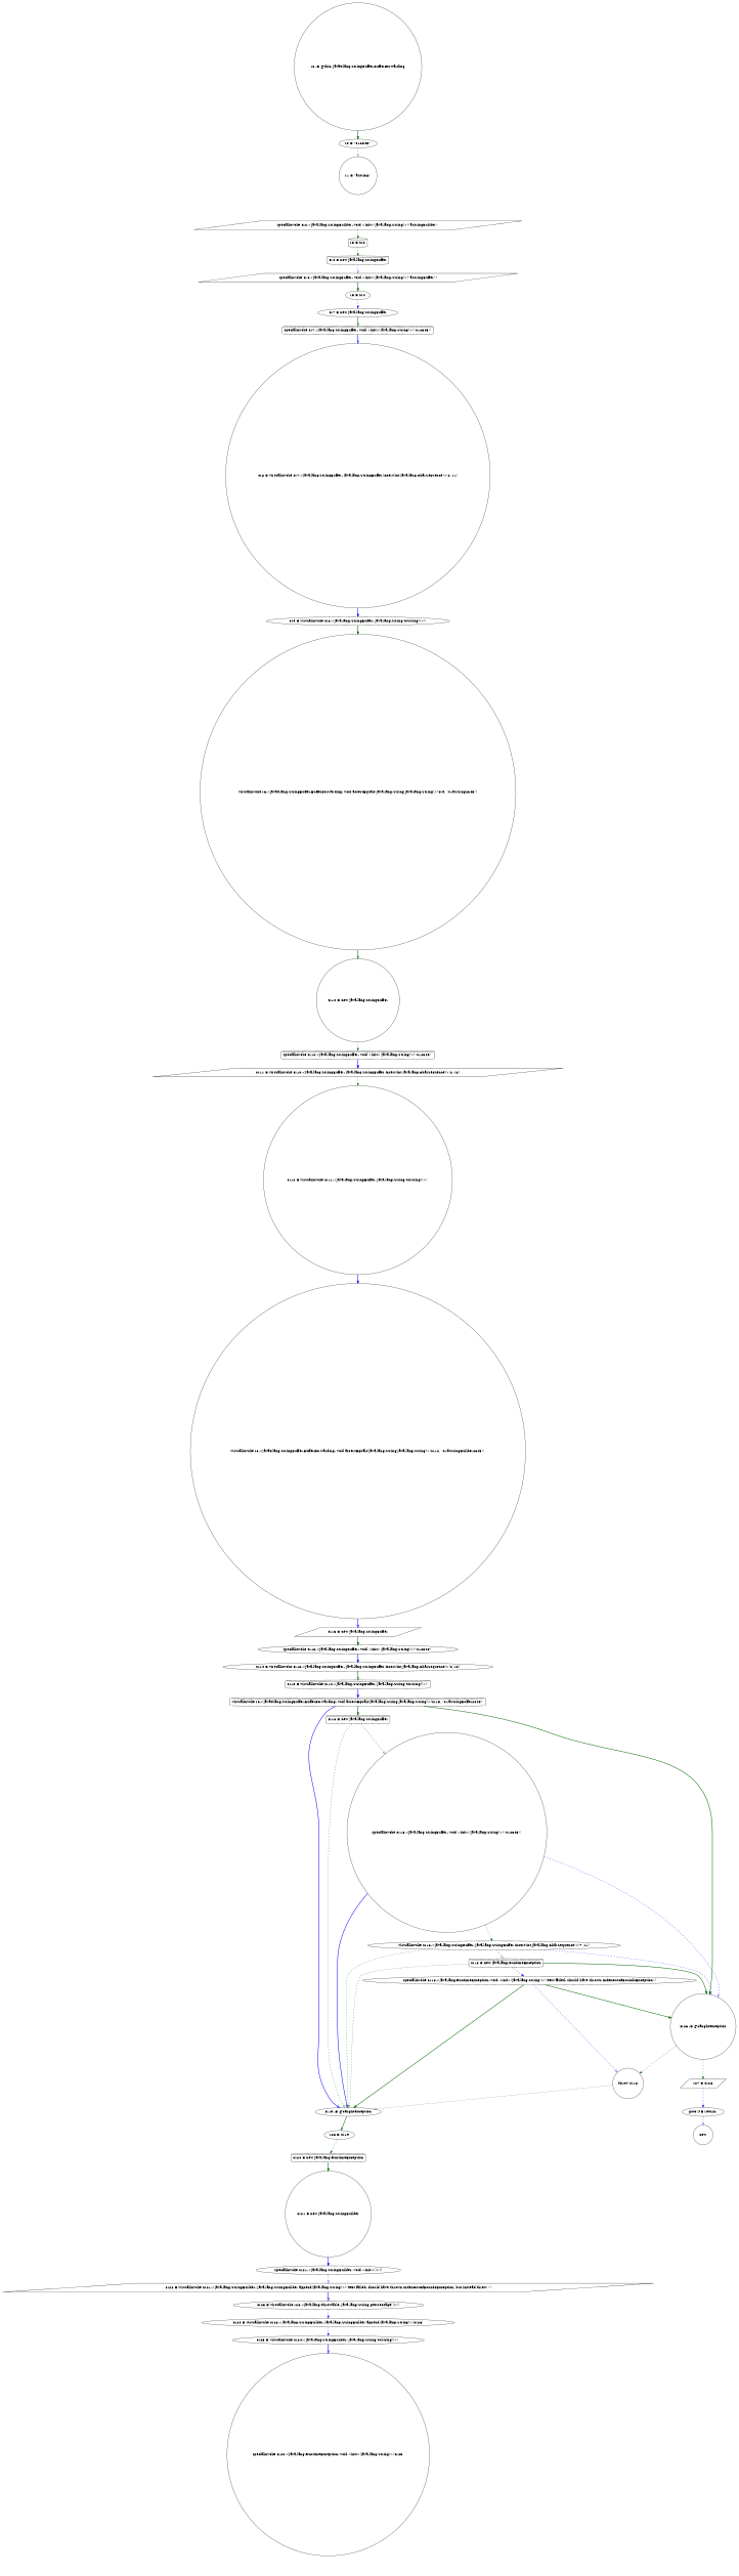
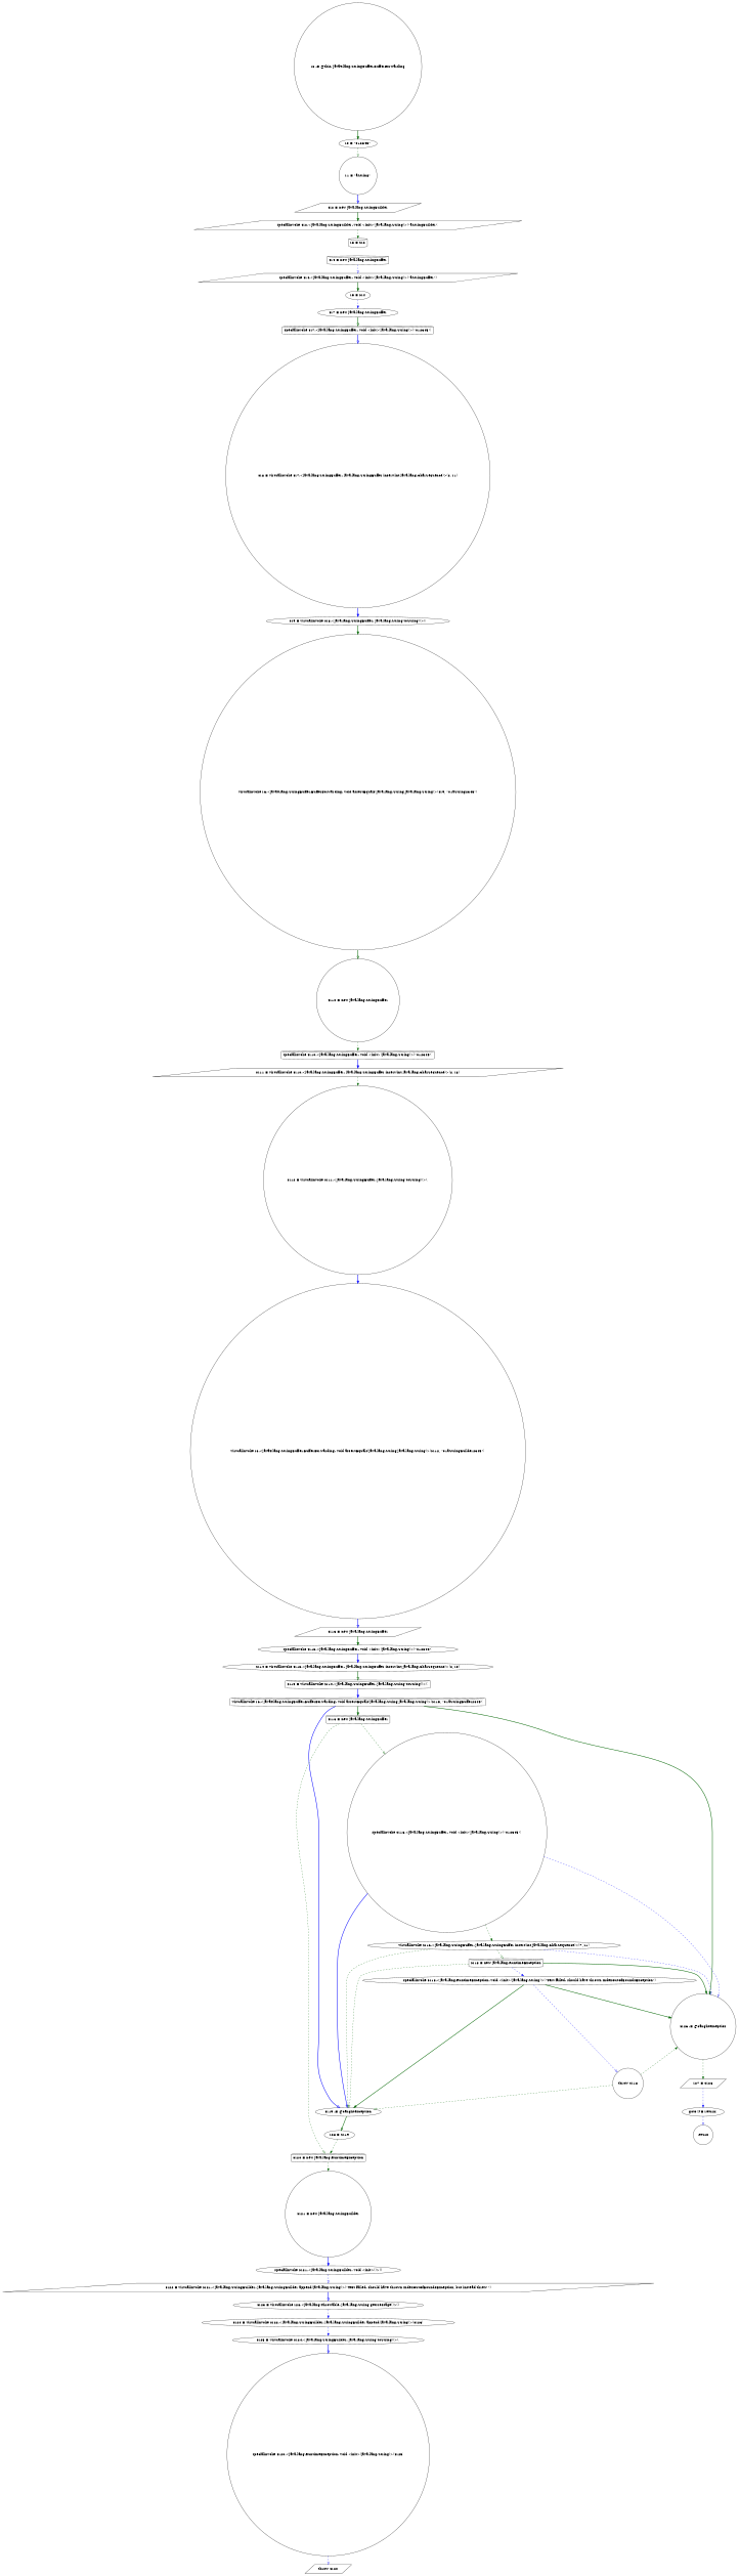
  digraph {
    node [shape=ellipse]
    edge [arrowhead=normal color=darkgreen style=bold]
    "r6 := @this: javaT.lang.StringBuffer.BufferForwarding" [shape=circle]
    "r0 = \"012345\""
    "r1 = \"aString\"" [shape=circle]
+   "$r2 = new java.lang.StringBuilder" [shape=parallelogram]
    "specialinvoke $r2.<java.lang.StringBuilder: void <init>(java.lang.String)>(\"aStringBuilder\")" [shape=parallelogram]
    "r3 = $r2" [shape=cylinder]
    "$r4 = new java.lang.StringBuffer" [shape=cylinder]
    "specialinvoke $r4.<java.lang.StringBuffer: void <init>(java.lang.String)>(\"aStringBuffer\")" [shape=parallelogram]
    "r5 = $r4"
    "$r7 = new java.lang.StringBuffer"
    "specialinvoke $r7.<java.lang.StringBuffer: void <init>(java.lang.String)>(\"012345\")" [shape=cylinder]
    "$r8 = virtualinvoke $r7.<java.lang.StringBuffer: java.lang.StringBuffer insert(int,java.lang.CharSequence)>(2, r1)" [shape=circle]
    "$r9 = virtualinvoke $r8.<java.lang.StringBuffer: java.lang.String toString()>()"
    "virtualinvoke r6.<javaT.lang.StringBuffer.BufferForwarding: void assertEquals(java.lang.String,java.lang.String)>($r9, \"01aString2345\")" [shape=circle]
    "$r10 = new java.lang.StringBuffer" [shape=circle]
    "specialinvoke $r10.<java.lang.StringBuffer: void <init>(java.lang.String)>(\"012345\")" [shape=cylinder]
    "$r11 = virtualinvoke $r10.<java.lang.StringBuffer: java.lang.StringBuffer insert(int,java.lang.CharSequence)>(2, r3)" [shape=parallelogram]
    "$r12 = virtualinvoke $r11.<java.lang.StringBuffer: java.lang.String toString()>()" [shape=circle]
    "virtualinvoke r6.<javaT.lang.StringBuffer.BufferForwarding: void assertEquals(java.lang.String,java.lang.String)>($r12, \"01aStringBuilder2345\")" [shape=circle]
    "$r13 = new java.lang.StringBuffer" [shape=parallelogram]
    "specialinvoke $r13.<java.lang.StringBuffer: void <init>(java.lang.String)>(\"012345\")"
    "$r14 = virtualinvoke $r13.<java.lang.StringBuffer: java.lang.StringBuffer insert(int,java.lang.CharSequence)>(2, r5)"
    "$r15 = virtualinvoke $r14.<java.lang.StringBuffer: java.lang.String toString()>()" [shape=cylinder]
    "virtualinvoke r6.<javaT.lang.StringBuffer.BufferForwarding: void assertEquals(java.lang.String,java.lang.String)>($r15, \"01aStringBuffer2345\")" [shape=cylinder]
    "$r16 = new java.lang.StringBuffer" [shape=cylinder]
    "$r26 := @caughtexception" [shape=circle]
    "$r19 := @caughtexception"
    "specialinvoke $r16.<java.lang.StringBuffer: void <init>(java.lang.String)>(\"012345\")" [shape=circle]
    "r27 = $r26" [shape=parallelogram]
    "r28 = $r19"
    "virtualinvoke $r16.<java.lang.StringBuffer: java.lang.StringBuffer insert(int,java.lang.CharSequence)>(7, r1)"
    "$r18 = new java.lang.RuntimeException" [shape=cylinder]
    "specialinvoke $r18.<java.lang.RuntimeException: void <init>(java.lang.String)>(\"Test failed: should have thrown IndexOutOfBoundsException\")"
    "throw $r18" [shape=circle]
    "goto [?= return]"
-   return [shape=circle label=new]
+   return [shape=circle]
    "$r20 = new java.lang.RuntimeException" [shape=cylinder]
    "$r21 = new java.lang.StringBuilder" [shape=circle]
    "specialinvoke $r21.<java.lang.StringBuilder: void <init>()>()"
    "$r22 = virtualinvoke $r21.<java.lang.StringBuilder: java.lang.StringBuilder append(java.lang.String)>(\"Test failed: should have thrown IndexOutOfBoundsException, but instead threw \")" [shape=parallelogram]
    "$r23 = virtualinvoke r28.<java.lang.Throwable: java.lang.String getMessage()>()"
    "$r24 = virtualinvoke $r22.<java.lang.StringBuilder: java.lang.StringBuilder append(java.lang.String)>($r23)"
    "$r25 = virtualinvoke $r24.<java.lang.StringBuilder: java.lang.String toString()>()"
    "specialinvoke $r20.<java.lang.RuntimeException: void <init>(java.lang.String)>($r25)" [shape=circle]
+   "throw $r20" [shape=parallelogram]
    "r6 := @this: javaT.lang.StringBuffer.BufferForwarding" -> "r0 = \"012345\""
    "r0 = \"012345\"" -> "r1 = \"aString\"" [arrowhead=onormal style=dashed]
+   "r1 = \"aString\"" -> "$r2 = new java.lang.StringBuilder" [arrowhead=onormal color=blue]
+   "$r2 = new java.lang.StringBuilder" -> "specialinvoke $r2.<java.lang.StringBuilder: void <init>(java.lang.String)>(\"aStringBuilder\")"
    "specialinvoke $r2.<java.lang.StringBuilder: void <init>(java.lang.String)>(\"aStringBuilder\")" -> "r3 = $r2" [style=dashed]
-   "r3 = $r2" -> "$r4 = new java.lang.StringBuffer" [style=dashed]
    "$r4 = new java.lang.StringBuffer" -> "specialinvoke $r4.<java.lang.StringBuffer: void <init>(java.lang.String)>(\"aStringBuffer\")" [arrowhead=onormal color=blue style=dashed]
    "specialinvoke $r4.<java.lang.StringBuffer: void <init>(java.lang.String)>(\"aStringBuffer\")" -> "r5 = $r4"
    "r5 = $r4" -> "$r7 = new java.lang.StringBuffer" [color=blue style=dashed]
    "$r7 = new java.lang.StringBuffer" -> "specialinvoke $r7.<java.lang.StringBuffer: void <init>(java.lang.String)>(\"012345\")" [arrowhead=onormal]
    "specialinvoke $r7.<java.lang.StringBuffer: void <init>(java.lang.String)>(\"012345\")" -> "$r8 = virtualinvoke $r7.<java.lang.StringBuffer: java.lang.StringBuffer insert(int,java.lang.CharSequence)>(2, r1)" [arrowhead=onormal color=blue]
    "$r8 = virtualinvoke $r7.<java.lang.StringBuffer: java.lang.StringBuffer insert(int,java.lang.CharSequence)>(2, r1)" -> "$r9 = virtualinvoke $r8.<java.lang.StringBuffer: java.lang.String toString()>()" [color=blue]
    "$r9 = virtualinvoke $r8.<java.lang.StringBuffer: java.lang.String toString()>()" -> "virtualinvoke r6.<javaT.lang.StringBuffer.BufferForwarding: void assertEquals(java.lang.String,java.lang.String)>($r9, \"01aString2345\")"
    "virtualinvoke r6.<javaT.lang.StringBuffer.BufferForwarding: void assertEquals(java.lang.String,java.lang.String)>($r9, \"01aString2345\")" -> "$r10 = new java.lang.StringBuffer" [arrowhead=onormal]
    "$r10 = new java.lang.StringBuffer" -> "specialinvoke $r10.<java.lang.StringBuffer: void <init>(java.lang.String)>(\"012345\")" [style=dashed]
    "specialinvoke $r10.<java.lang.StringBuffer: void <init>(java.lang.String)>(\"012345\")" -> "$r11 = virtualinvoke $r10.<java.lang.StringBuffer: java.lang.StringBuffer insert(int,java.lang.CharSequence)>(2, r3)" [color=blue]
    "$r11 = virtualinvoke $r10.<java.lang.StringBuffer: java.lang.StringBuffer insert(int,java.lang.CharSequence)>(2, r3)" -> "$r12 = virtualinvoke $r11.<java.lang.StringBuffer: java.lang.String toString()>()" [style=dashed]
    "$r12 = virtualinvoke $r11.<java.lang.StringBuffer: java.lang.String toString()>()" -> "virtualinvoke r6.<javaT.lang.StringBuffer.BufferForwarding: void assertEquals(java.lang.String,java.lang.String)>($r12, \"01aStringBuilder2345\")" [color=blue]
    "virtualinvoke r6.<javaT.lang.StringBuffer.BufferForwarding: void assertEquals(java.lang.String,java.lang.String)>($r12, \"01aStringBuilder2345\")" -> "$r13 = new java.lang.StringBuffer" [arrowhead=onormal color=blue]
    "$r13 = new java.lang.StringBuffer" -> "specialinvoke $r13.<java.lang.StringBuffer: void <init>(java.lang.String)>(\"012345\")"
    "specialinvoke $r13.<java.lang.StringBuffer: void <init>(java.lang.String)>(\"012345\")" -> "$r14 = virtualinvoke $r13.<java.lang.StringBuffer: java.lang.StringBuffer insert(int,java.lang.CharSequence)>(2, r5)" [color=blue]
    "$r14 = virtualinvoke $r13.<java.lang.StringBuffer: java.lang.StringBuffer insert(int,java.lang.CharSequence)>(2, r5)" -> "$r15 = virtualinvoke $r14.<java.lang.StringBuffer: java.lang.String toString()>()" [arrowhead=onormal]
    "$r15 = virtualinvoke $r14.<java.lang.StringBuffer: java.lang.String toString()>()" -> "virtualinvoke r6.<javaT.lang.StringBuffer.BufferForwarding: void assertEquals(java.lang.String,java.lang.String)>($r15, \"01aStringBuffer2345\")" [color=blue]
    "virtualinvoke r6.<javaT.lang.StringBuffer.BufferForwarding: void assertEquals(java.lang.String,java.lang.String)>($r15, \"01aStringBuffer2345\")" -> "$r16 = new java.lang.StringBuffer"
    "virtualinvoke r6.<javaT.lang.StringBuffer.BufferForwarding: void assertEquals(java.lang.String,java.lang.String)>($r15, \"01aStringBuffer2345\")" -> "$r26 := @caughtexception"
    "virtualinvoke r6.<javaT.lang.StringBuffer.BufferForwarding: void assertEquals(java.lang.String,java.lang.String)>($r15, \"01aStringBuffer2345\")" -> "$r19 := @caughtexception" [arrowhead=onormal color=blue]
-   "$r16 = new java.lang.StringBuffer" -> "$r19 := @caughtexception" [arrowhead=onormal style=dashed]
+   "$r16 = new java.lang.StringBuffer" -> "$r20 = new java.lang.RuntimeException" [arrowhead=onormal style=dashed]
    "$r16 = new java.lang.StringBuffer" -> "specialinvoke $r16.<java.lang.StringBuffer: void <init>(java.lang.String)>(\"012345\")" [arrowhead=onormal style=dashed]
    "$r26 := @caughtexception" -> "r27 = $r26" [style=dashed]
    "$r19 := @caughtexception" -> "r28 = $r19" [arrowhead=onormal]
    "specialinvoke $r16.<java.lang.StringBuffer: void <init>(java.lang.String)>(\"012345\")" -> "$r26 := @caughtexception" [arrowhead=onormal color=blue style=dashed]
    "specialinvoke $r16.<java.lang.StringBuffer: void <init>(java.lang.String)>(\"012345\")" -> "$r19 := @caughtexception" [arrowhead=onormal color=blue]
    "specialinvoke $r16.<java.lang.StringBuffer: void <init>(java.lang.String)>(\"012345\")" -> "virtualinvoke $r16.<java.lang.StringBuffer: java.lang.StringBuffer insert(int,java.lang.CharSequence)>(7, r1)" [style=dashed]
    "r27 = $r26" -> "goto [?= return]" [color=blue style=dashed]
    "r28 = $r19" -> "$r20 = new java.lang.RuntimeException" [style=dashed]
    "virtualinvoke $r16.<java.lang.StringBuffer: java.lang.StringBuffer insert(int,java.lang.CharSequence)>(7, r1)" -> "$r26 := @caughtexception" [arrowhead=onormal color=blue style=dashed]
    "virtualinvoke $r16.<java.lang.StringBuffer: java.lang.StringBuffer insert(int,java.lang.CharSequence)>(7, r1)" -> "$r19 := @caughtexception" [arrowhead=onormal style=dashed]
    "virtualinvoke $r16.<java.lang.StringBuffer: java.lang.StringBuffer insert(int,java.lang.CharSequence)>(7, r1)" -> "$r18 = new java.lang.RuntimeException" [arrowhead=onormal style=dashed]
    "$r18 = new java.lang.RuntimeException" -> "$r26 := @caughtexception"
    "$r18 = new java.lang.RuntimeException" -> "$r19 := @caughtexception" [arrowhead=onormal style=dashed]
    "$r18 = new java.lang.RuntimeException" -> "specialinvoke $r18.<java.lang.RuntimeException: void <init>(java.lang.String)>(\"Test failed: should have thrown IndexOutOfBoundsException\")" [color=blue style=dashed]
    "specialinvoke $r18.<java.lang.RuntimeException: void <init>(java.lang.String)>(\"Test failed: should have thrown IndexOutOfBoundsException\")" -> "$r26 := @caughtexception"
    "specialinvoke $r18.<java.lang.RuntimeException: void <init>(java.lang.String)>(\"Test failed: should have thrown IndexOutOfBoundsException\")" -> "$r19 := @caughtexception"
    "specialinvoke $r18.<java.lang.RuntimeException: void <init>(java.lang.String)>(\"Test failed: should have thrown IndexOutOfBoundsException\")" -> "throw $r18" [arrowhead=onormal color=blue style=dashed]
-   "$r26 := @caughtexception" -> "throw $r18" [style=dashed]
+   "throw $r18" -> "$r26 := @caughtexception" [style=dashed]
    "throw $r18" -> "$r19 := @caughtexception" [arrowhead=onormal style=dashed]
    "goto [?= return]" -> return [arrowhead=onormal color=blue style=dashed]
-   "$r20 = new java.lang.RuntimeException" -> "$r21 = new java.lang.StringBuilder"
+   "$r20 = new java.lang.RuntimeException" -> "$r21 = new java.lang.StringBuilder" [style=dashed]
    "$r21 = new java.lang.StringBuilder" -> "specialinvoke $r21.<java.lang.StringBuilder: void <init>()>()" [color=blue]
    "specialinvoke $r21.<java.lang.StringBuilder: void <init>()>()" -> "$r22 = virtualinvoke $r21.<java.lang.StringBuilder: java.lang.StringBuilder append(java.lang.String)>(\"Test failed: should have thrown IndexOutOfBoundsException, but instead threw \")" [arrowhead=onormal color=blue style=dashed]
    "$r22 = virtualinvoke $r21.<java.lang.StringBuilder: java.lang.StringBuilder append(java.lang.String)>(\"Test failed: should have thrown IndexOutOfBoundsException, but instead threw \")" -> "$r23 = virtualinvoke r28.<java.lang.Throwable: java.lang.String getMessage()>()" [arrowhead=onormal color=blue]
    "$r23 = virtualinvoke r28.<java.lang.Throwable: java.lang.String getMessage()>()" -> "$r24 = virtualinvoke $r22.<java.lang.StringBuilder: java.lang.StringBuilder append(java.lang.String)>($r23)" [color=blue style=dashed]
    "$r24 = virtualinvoke $r22.<java.lang.StringBuilder: java.lang.StringBuilder append(java.lang.String)>($r23)" -> "$r25 = virtualinvoke $r24.<java.lang.StringBuilder: java.lang.String toString()>()" [color=blue style=dashed]
    "$r25 = virtualinvoke $r24.<java.lang.StringBuilder: java.lang.String toString()>()" -> "specialinvoke $r20.<java.lang.RuntimeException: void <init>(java.lang.String)>($r25)" [arrowhead=onormal color=blue]
+   "specialinvoke $r20.<java.lang.RuntimeException: void <init>(java.lang.String)>($r25)" -> "throw $r20" [arrowhead=onormal color=blue style=dashed]
  }
